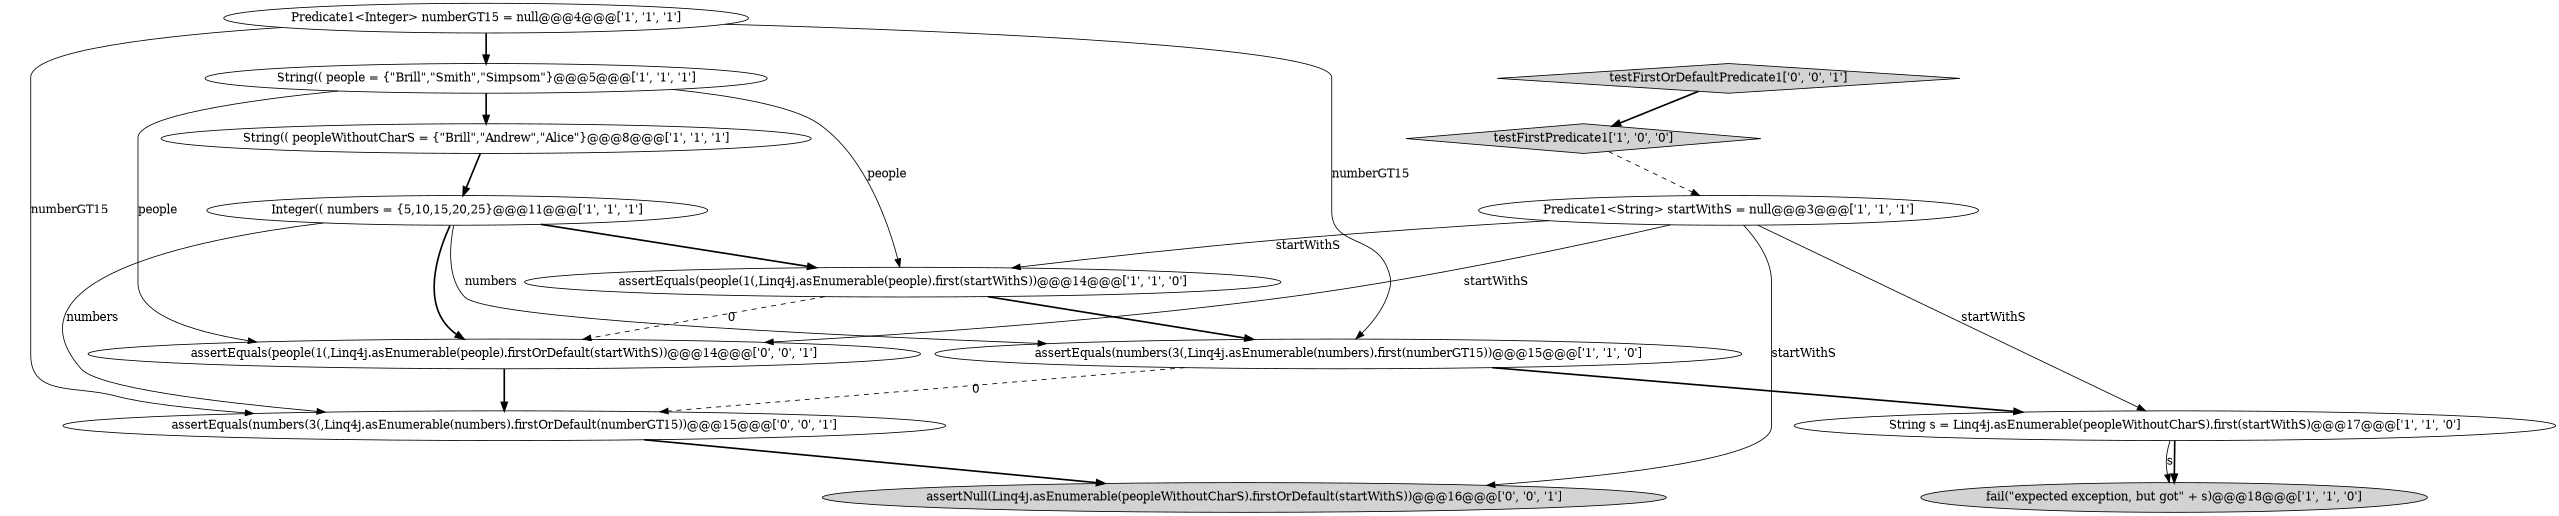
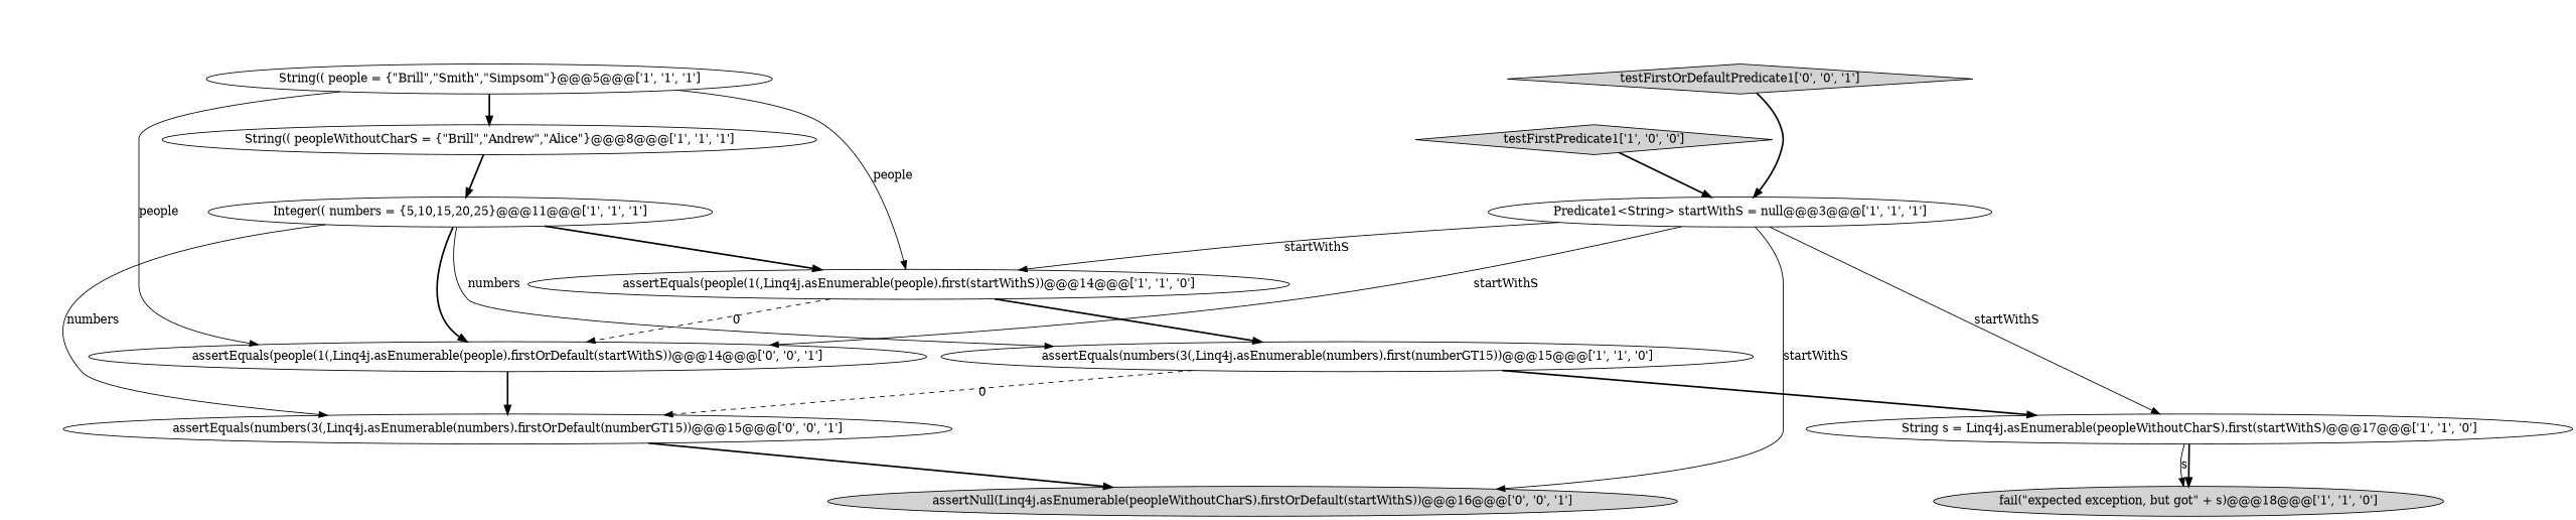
  digraph {
    node [fillcolor=white shape=ellipse style=filled]
    edge [style=bold]
    n1 [fillcolor=lightgray label="fail(\"expected exception, but got\" + s)@@@18@@@['1', '1', '0']"]
    n2 [label="assertEquals(people(1(,Linq4j.asEnumerable(people).first(startWithS))@@@14@@@['1', '1', '0']"]
    n3 [label="assertEquals(people(1(,Linq4j.asEnumerable(people).firstOrDefault(startWithS))@@@14@@@['0', '0', '1']"]
    n4 [label="assertEquals(numbers(3(,Linq4j.asEnumerable(numbers).first(numberGT15))@@@15@@@['1', '1', '0']"]
    n5 [label="assertEquals(numbers(3(,Linq4j.asEnumerable(numbers).firstOrDefault(numberGT15))@@@15@@@['0', '0', '1']"]
    n6 [label="String s = Linq4j.asEnumerable(peopleWithoutCharS).first(startWithS)@@@17@@@['1', '1', '0']"]
    n7 [fillcolor=lightgray label="assertNull(Linq4j.asEnumerable(peopleWithoutCharS).firstOrDefault(startWithS))@@@16@@@['0', '0', '1']"]
    n8 [label="String(( people = {\"Brill\",\"Smith\",\"Simpsom\"}@@@5@@@['1', '1', '1']"]
    n9 [label="String(( peopleWithoutCharS = {\"Brill\",\"Andrew\",\"Alice\"}@@@8@@@['1', '1', '1']"]
    n10 [label="Integer(( numbers = {5,10,15,20,25}@@@11@@@['1', '1', '1']"]
    n11 [fillcolor=lightgray label="testFirstPredicate1['1', '0', '0']" shape=diamond]
    n12 [label="Predicate1<String> startWithS = null@@@3@@@['1', '1', '1']"]
-   n13 [label="Predicate1<Integer> numberGT15 = null@@@4@@@['1', '1', '1']"]
    n14 [fillcolor=lightgray label="testFirstOrDefaultPredicate1['0', '0', '1']" shape=diamond]
    n2 -> n3 [label=0 style=dashed]
    n2 -> n4
    n3 -> n5
    n4 -> n5 [label=0 style=dashed]
    n4 -> n6
    n5 -> n7
    n6 -> n1 [label=s style=solid]
    n6 -> n1
    n8 -> n2 [label=people style=solid]
    n8 -> n3 [label=people style=solid]
    n8 -> n9
    n9 -> n10
    n10 -> n2
    n10 -> n3
    n10 -> n4 [label=numbers style=solid]
    n10 -> n5 [label=numbers style=solid]
-   n11 -> n12 [style=dashed]
+   n11 -> n12
    n12 -> n2 [label=startWithS style=solid]
    n12 -> n3 [label=startWithS style=solid]
    n12 -> n6 [label=startWithS style=solid]
    n12 -> n7 [label=startWithS style=solid]
-   n13 -> n4 [label=numberGT15 style=solid]
-   n13 -> n5 [label=numberGT15 style=solid]
-   n13 -> n8
-   n14 -> n11
+   n14 -> n12
  }
